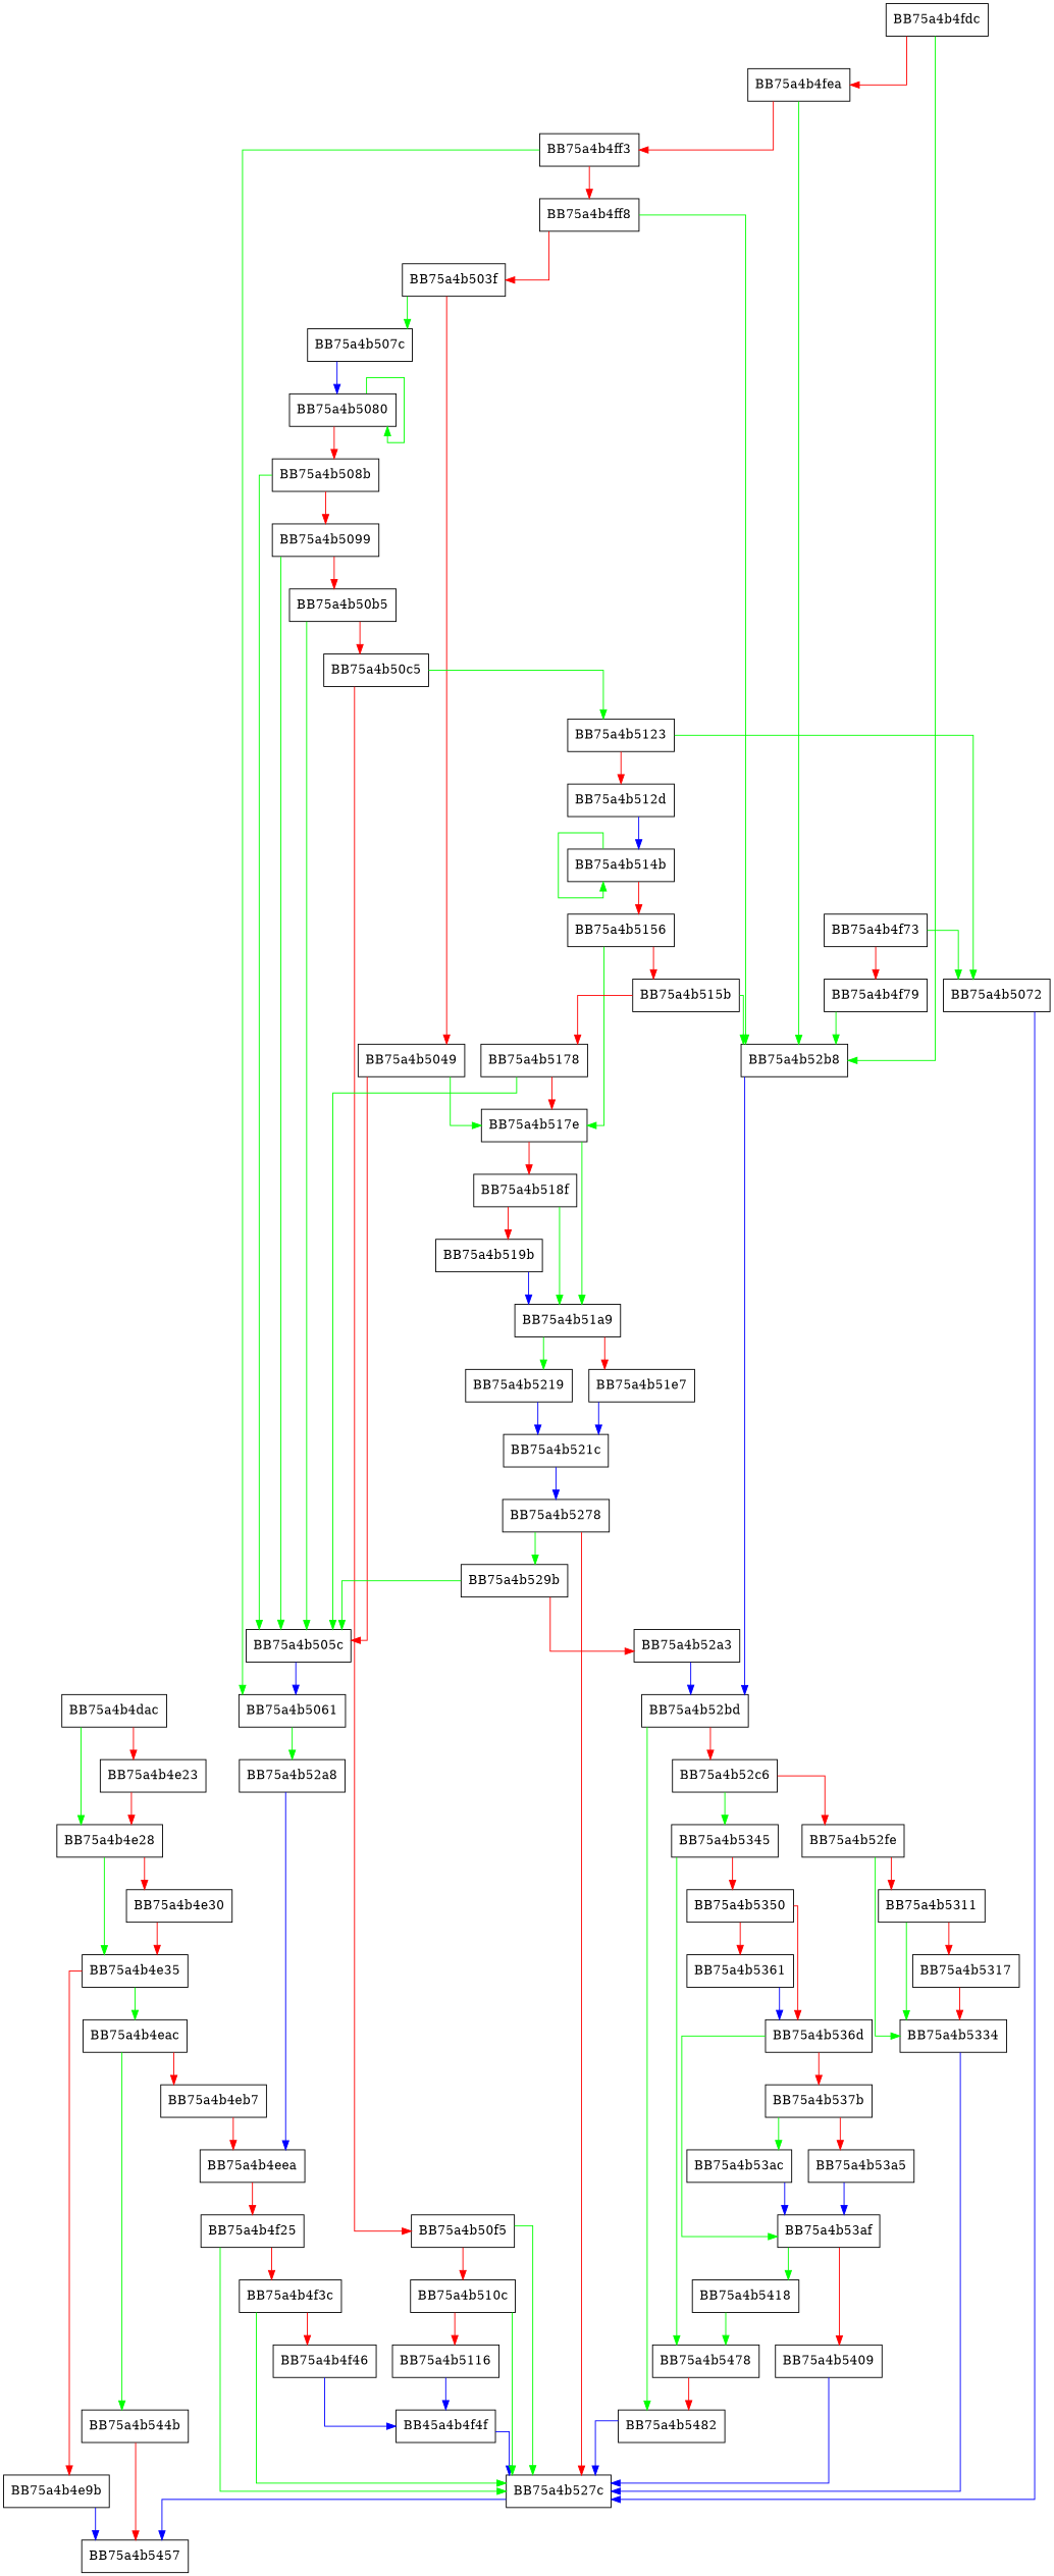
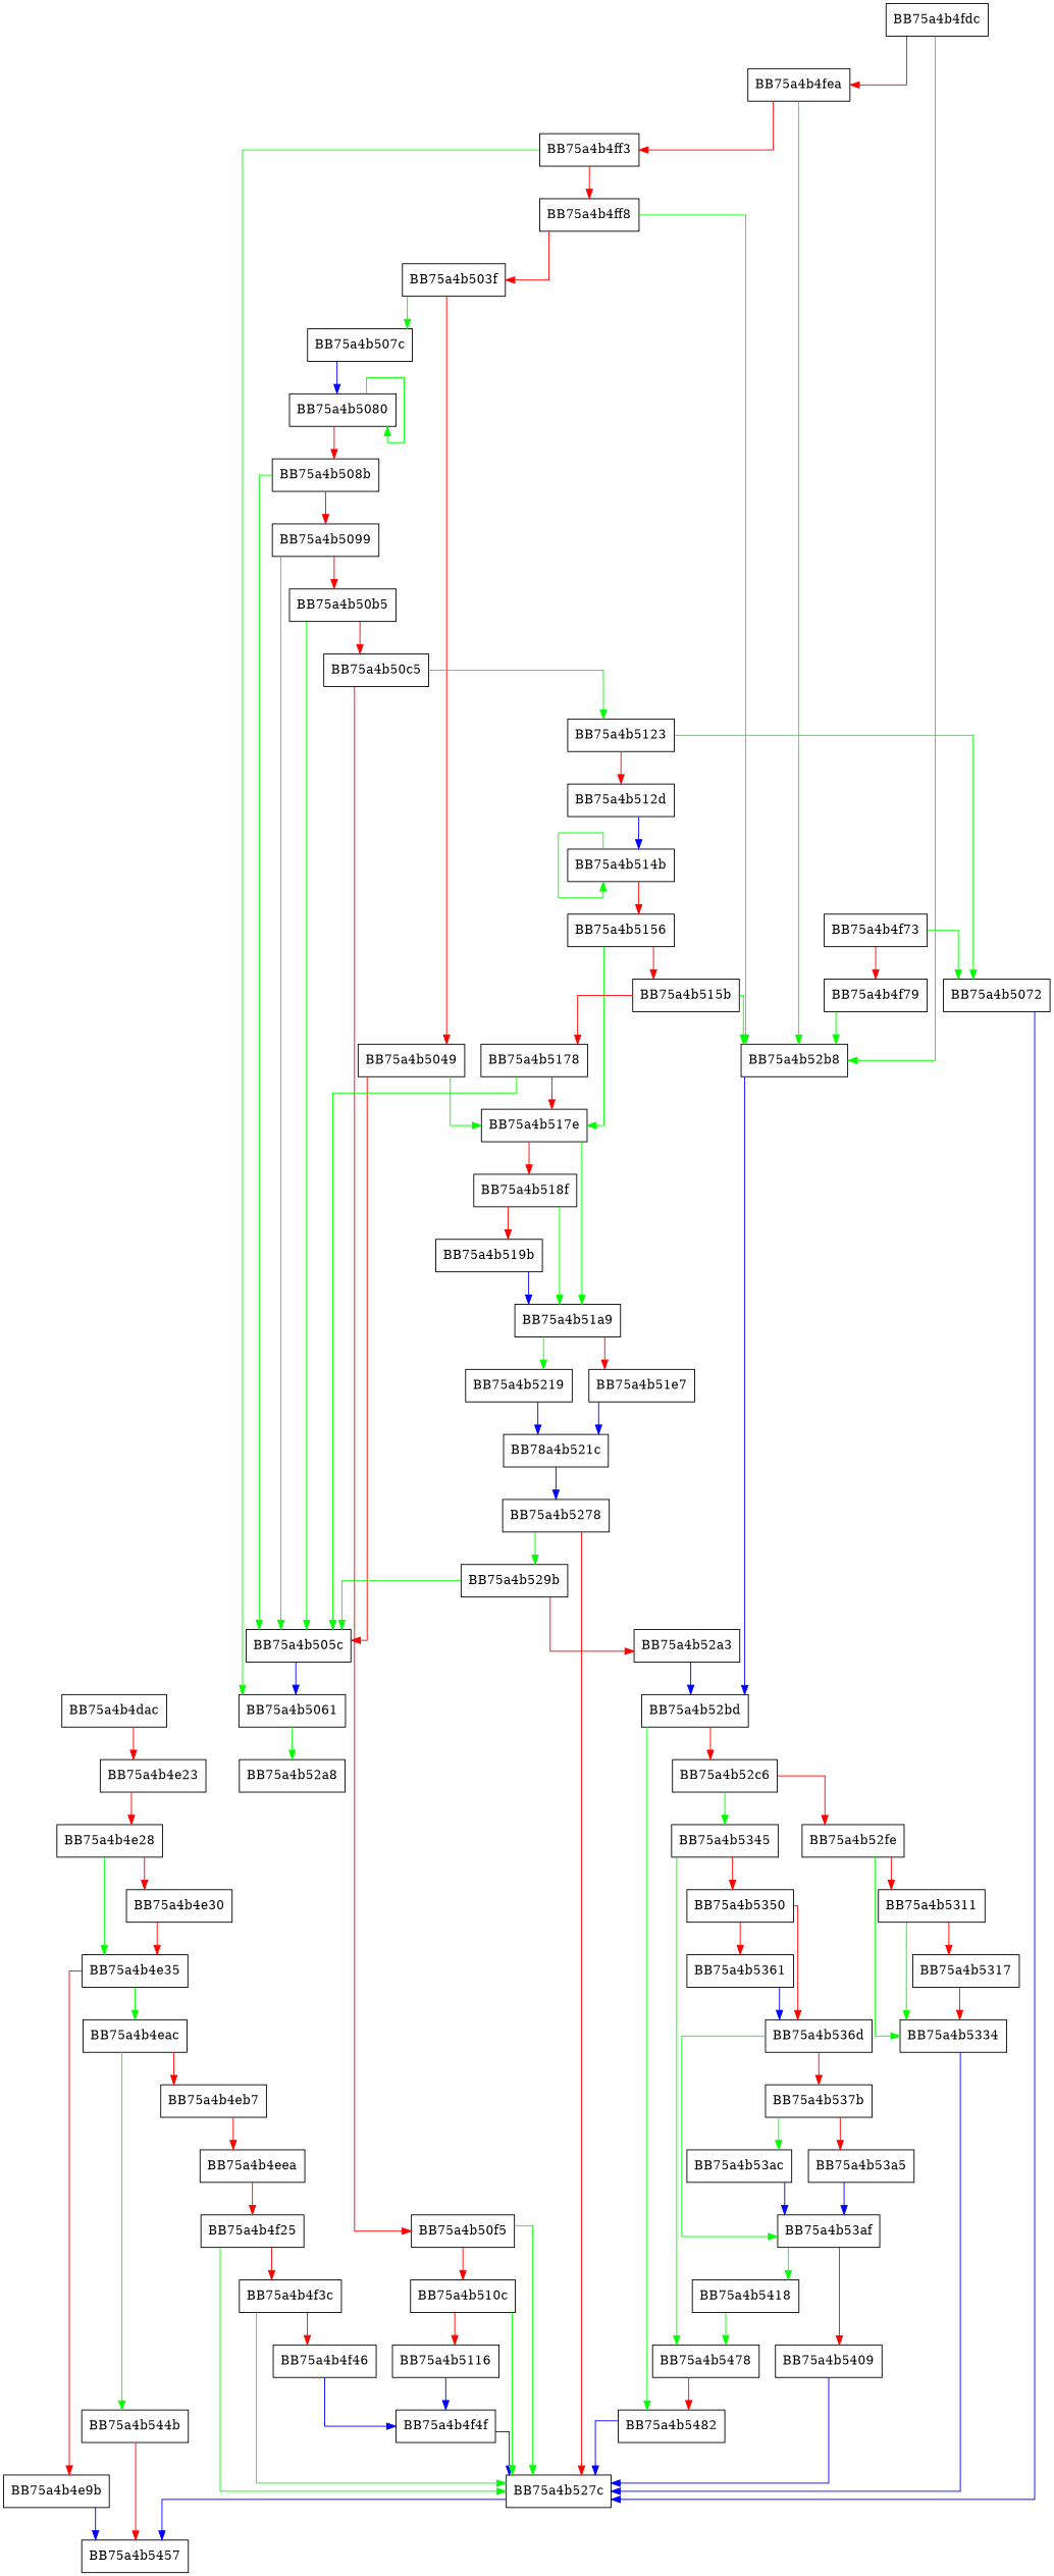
  digraph {
    splines=ortho
    node [shape=box]
    edge [color=red]
    BB75a4b4dac
    BB75a4b4e28
    BB75a4b4e23
    BB75a4b4e35
    BB75a4b4e30
    BB75a4b4eac
    BB75a4b4e9b
    BB75a4b544b
    BB75a4b4eb7
    BB75a4b5457
    BB75a4b4eea
    BB75a4b4f25
    BB75a4b527c
    BB75a4b4f3c
    BB75a4b52b8
    BB75a4b52bd
    BB75a4b4f73
    BB75a4b5072
    BB75a4b4f79
    BB75a4b4f46
-   BB75a4b4f4f [label=BB45a4b4f4f]
+   BB75a4b4f4f
    BB75a4b5482
    BB75a4b52c6
    BB75a4b4fdc
    BB75a4b4fea
    BB75a4b4ff3
    BB75a4b5061
    BB75a4b4ff8
    BB75a4b52a8
    BB75a4b503f
    BB75a4b507c
    BB75a4b5049
    BB75a4b5080
    BB75a4b517e
    BB75a4b505c
    BB75a4b508b
    BB75a4b51a9
    BB75a4b518f
    BB75a4b5219
    BB75a4b51e7
    BB75a4b519b
    BB75a4b5099
    BB75a4b50b5
    BB75a4b50c5
    BB75a4b5123
    BB75a4b50f5
    BB75a4b512d
    BB75a4b510c
    BB75a4b514b
    BB75a4b5116
    BB75a4b5156
    BB75a4b515b
    BB75a4b5178
-   BB75a4b521c
+   BB75a4b521c [label=BB78a4b521c]
    BB75a4b5278
    BB75a4b529b
    BB75a4b52a3
    BB75a4b5345
    BB75a4b52fe
    BB75a4b5478
    BB75a4b5350
    BB75a4b5334
    BB75a4b5311
    BB75a4b536d
    BB75a4b5361
    BB75a4b5317
    BB75a4b53af
    BB75a4b537b
    BB75a4b5418
    BB75a4b5409
    BB75a4b53ac
    BB75a4b53a5
-   BB75a4b4dac -> BB75a4b4e28 [color=green]
    BB75a4b4dac -> BB75a4b4e23
    BB75a4b4e28 -> BB75a4b4e35 [color=green]
    BB75a4b4e28 -> BB75a4b4e30
    BB75a4b4e23 -> BB75a4b4e28
    BB75a4b4e35 -> BB75a4b4eac [color=green]
    BB75a4b4e35 -> BB75a4b4e9b
    BB75a4b4e30 -> BB75a4b4e35
    BB75a4b4eac -> BB75a4b544b [color=green]
    BB75a4b4eac -> BB75a4b4eb7
    BB75a4b4e9b -> BB75a4b5457 [color=blue]
    BB75a4b544b -> BB75a4b5457
    BB75a4b4eb7 -> BB75a4b4eea
    BB75a4b4eea -> BB75a4b4f25
    BB75a4b4f25 -> BB75a4b527c [color=green]
    BB75a4b4f25 -> BB75a4b4f3c
    BB75a4b527c -> BB75a4b5457 [color=blue]
    BB75a4b4f3c -> BB75a4b527c [color=green]
    BB75a4b4f3c -> BB75a4b4f46
    BB75a4b52b8 -> BB75a4b52bd [color=blue]
    BB75a4b52bd -> BB75a4b5482 [color=green]
    BB75a4b52bd -> BB75a4b52c6
    BB75a4b4f73 -> BB75a4b5072 [color=green]
    BB75a4b4f73 -> BB75a4b4f79
    BB75a4b5072 -> BB75a4b527c [color=blue]
    BB75a4b4f79 -> BB75a4b52b8 [color=green]
    BB75a4b4f46 -> BB75a4b4f4f [color=blue]
    BB75a4b4f4f -> BB75a4b527c [color=blue]
    BB75a4b5482 -> BB75a4b527c [color=blue]
    BB75a4b52c6 -> BB75a4b5345 [color=green]
    BB75a4b52c6 -> BB75a4b52fe
    BB75a4b4fdc -> BB75a4b52b8 [color=green]
    BB75a4b4fdc -> BB75a4b4fea
    BB75a4b4fea -> BB75a4b52b8 [color=green]
    BB75a4b4fea -> BB75a4b4ff3
    BB75a4b4ff3 -> BB75a4b5061 [color=green]
    BB75a4b4ff3 -> BB75a4b4ff8
    BB75a4b5061 -> BB75a4b52a8 [color=green]
    BB75a4b4ff8 -> BB75a4b52b8 [color=green]
    BB75a4b4ff8 -> BB75a4b503f
-   BB75a4b52a8 -> BB75a4b4eea [color=blue]
    BB75a4b503f -> BB75a4b507c [color=green]
    BB75a4b503f -> BB75a4b5049
    BB75a4b507c -> BB75a4b5080 [color=blue]
    BB75a4b5049 -> BB75a4b517e [color=green]
    BB75a4b5049 -> BB75a4b505c
    BB75a4b5080 -> BB75a4b5080 [color=green]
    BB75a4b5080 -> BB75a4b508b
    BB75a4b517e -> BB75a4b51a9 [color=green]
    BB75a4b517e -> BB75a4b518f
    BB75a4b505c -> BB75a4b5061 [color=blue]
    BB75a4b508b -> BB75a4b505c [color=green]
    BB75a4b508b -> BB75a4b5099
    BB75a4b51a9 -> BB75a4b5219 [color=green]
    BB75a4b51a9 -> BB75a4b51e7
    BB75a4b518f -> BB75a4b51a9 [color=green]
    BB75a4b518f -> BB75a4b519b
    BB75a4b5219 -> BB75a4b521c [color=blue]
    BB75a4b51e7 -> BB75a4b521c [color=blue]
    BB75a4b519b -> BB75a4b51a9 [color=blue]
    BB75a4b5099 -> BB75a4b505c [color=green]
    BB75a4b5099 -> BB75a4b50b5
    BB75a4b50b5 -> BB75a4b505c [color=green]
    BB75a4b50b5 -> BB75a4b50c5
    BB75a4b50c5 -> BB75a4b5123 [color=green]
    BB75a4b50c5 -> BB75a4b50f5
    BB75a4b5123 -> BB75a4b5072 [color=green]
    BB75a4b5123 -> BB75a4b512d
    BB75a4b50f5 -> BB75a4b527c [color=green]
    BB75a4b50f5 -> BB75a4b510c
    BB75a4b512d -> BB75a4b514b [color=blue]
    BB75a4b510c -> BB75a4b527c [color=green]
    BB75a4b510c -> BB75a4b5116
    BB75a4b514b -> BB75a4b514b [color=green]
    BB75a4b514b -> BB75a4b5156
    BB75a4b5116 -> BB75a4b4f4f [color=blue]
    BB75a4b5156 -> BB75a4b517e [color=green]
    BB75a4b5156 -> BB75a4b515b
    BB75a4b515b -> BB75a4b52b8 [color=green]
    BB75a4b515b -> BB75a4b5178
    BB75a4b5178 -> BB75a4b517e
    BB75a4b5178 -> BB75a4b505c [color=green]
    BB75a4b521c -> BB75a4b5278 [color=blue]
    BB75a4b5278 -> BB75a4b527c
    BB75a4b5278 -> BB75a4b529b [color=green]
    BB75a4b529b -> BB75a4b505c [color=green]
    BB75a4b529b -> BB75a4b52a3
    BB75a4b52a3 -> BB75a4b52bd [color=blue]
    BB75a4b5345 -> BB75a4b5478 [color=green]
    BB75a4b5345 -> BB75a4b5350
    BB75a4b52fe -> BB75a4b5334 [color=green]
    BB75a4b52fe -> BB75a4b5311
    BB75a4b5478 -> BB75a4b5482
    BB75a4b5350 -> BB75a4b536d
    BB75a4b5350 -> BB75a4b5361
    BB75a4b5334 -> BB75a4b527c [color=blue]
    BB75a4b5311 -> BB75a4b5334 [color=green]
    BB75a4b5311 -> BB75a4b5317
    BB75a4b536d -> BB75a4b53af [color=green]
    BB75a4b536d -> BB75a4b537b
    BB75a4b5361 -> BB75a4b536d [color=blue]
    BB75a4b5317 -> BB75a4b5334
    BB75a4b53af -> BB75a4b5418 [color=green]
    BB75a4b53af -> BB75a4b5409
    BB75a4b537b -> BB75a4b53ac [color=green]
    BB75a4b537b -> BB75a4b53a5
    BB75a4b5418 -> BB75a4b5478 [color=green]
    BB75a4b5409 -> BB75a4b527c [color=blue]
    BB75a4b53ac -> BB75a4b53af [color=blue]
    BB75a4b53a5 -> BB75a4b53af [color=blue]
  }
